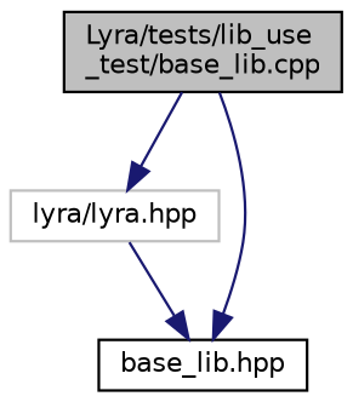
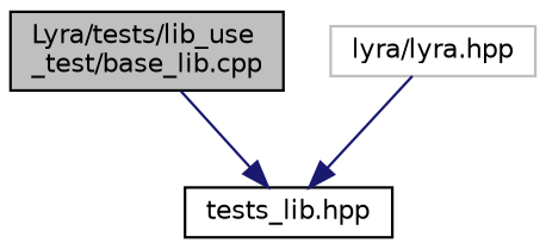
  digraph {
    fontname="DejaVu Sans"
    node [color=black fillcolor=white fontname="DejaVu Sans" fontsize=10 shape=record style=filled]
    edge [color=midnightblue fontname="DejaVu Sans" fontsize=10 labelfontname=Helvetica labelfontsize=10 style=solid]
    n1 [fillcolor=grey75 fontcolor=black height=0.2 label="Lyra/tests/lib_use\l_test/base_lib.cpp" width=0.4]
    n2 [color=grey75 height=0.2 label="lyra/lyra.hpp" width=0.4]
-   n3 [height=0.2 label="base_lib.hpp" width=0.4]
-   n1 -> n2
+   n3 [height=0.2 label="tests_lib.hpp" width=0.4]
    n1 -> n3
    n2 -> n3
  }
